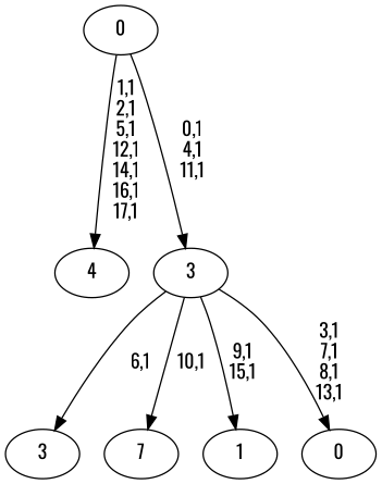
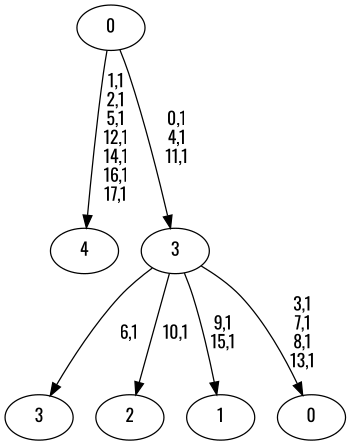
  digraph {
    fontname=Oswald
    node [fontname=Oswald]
    edge [fontname=Oswald]
    n1 [label=4]
    n2 [label=3]
-   n3 [label=7]
+   n3 [label=2]
    n4 [label=1]
    n5 [label=0]
    3
    0
    3 -> n2 [label="6,1"]
    3 -> n3 [label="10,1"]
    3 -> n4 [label="9,1\n15,1"]
    3 -> n5 [label="3,1\n7,1\n8,1\n13,1"]
    0 -> n1 [label="1,1\n2,1\n5,1\n12,1\n14,1\n16,1\n17,1"]
    0 -> 3 [label="0,1\n4,1\n11,1"]
  }
